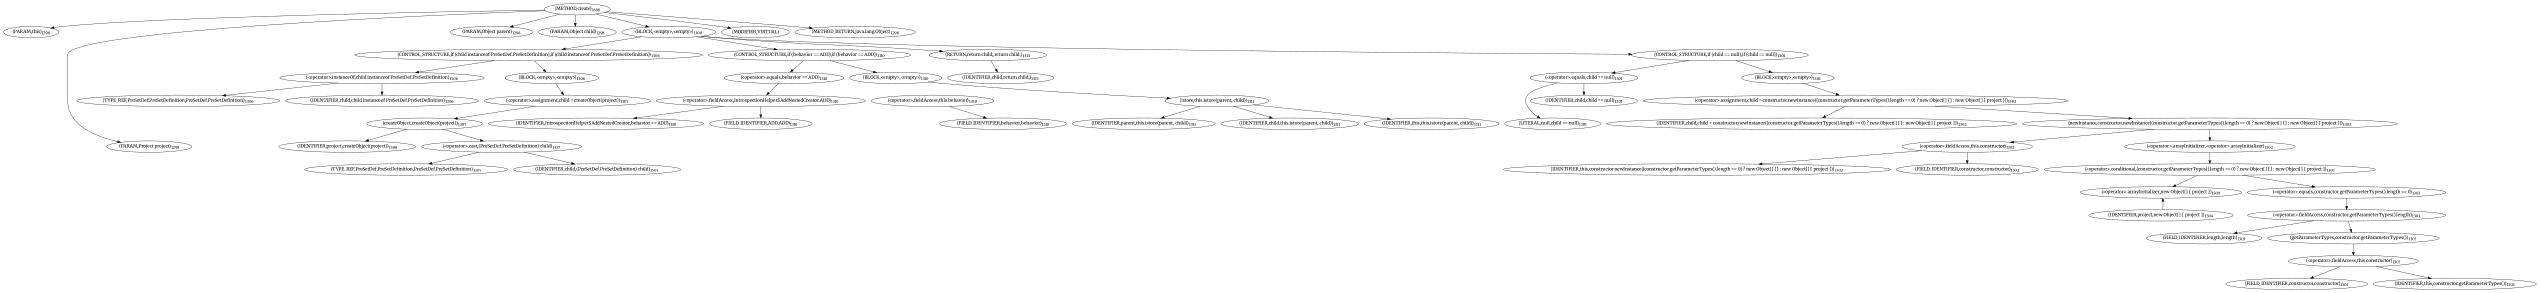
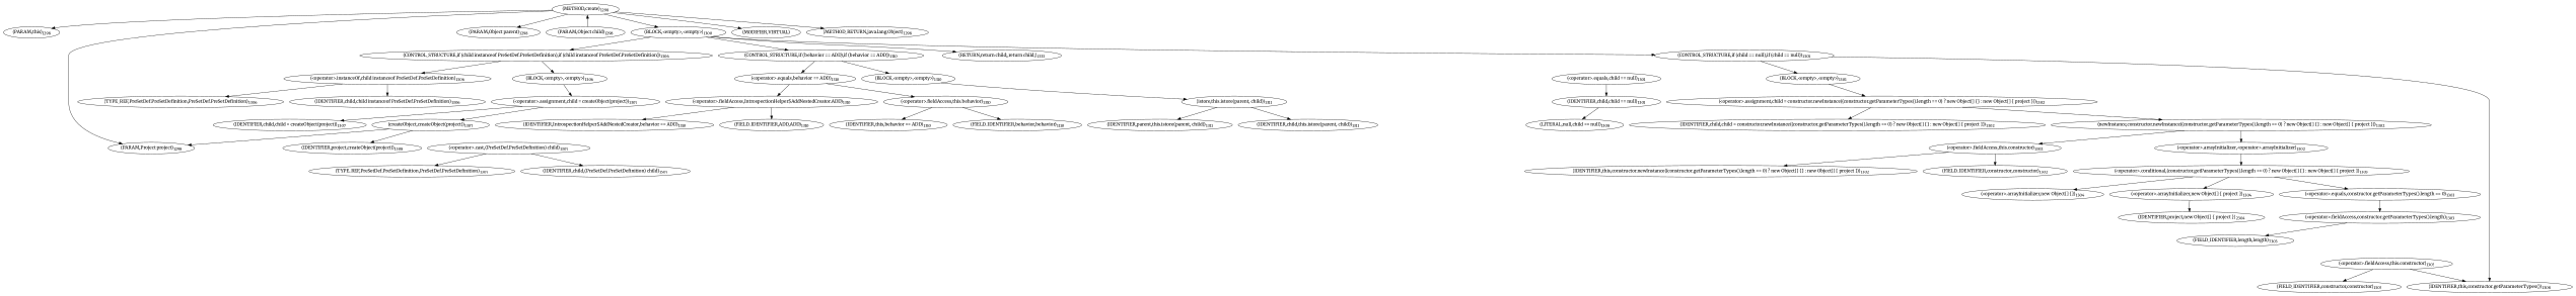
  digraph {
    fontname=Merriweather
    node [fontname=Merriweather]
    edge [fontname=Merriweather]
-   n1 [label=<(METHOD,create)<SUB>1698</SUB>>]
+   n1 [label=<(METHOD,create)<SUB>1298</SUB>>]
    n2 [label=<(PARAM,this)<SUB>1298</SUB>>]
    n3 [label=<(PARAM,Project project)<SUB>1298</SUB>>]
    n4 [label=<(PARAM,Object parent)<SUB>1298</SUB>>]
    n5 [label=<(PARAM,Object child)<SUB>1298</SUB>>]
    n6 [label=<(BLOCK,&lt;empty&gt;,&lt;empty&gt;)<SUB>1300</SUB>>]
    n7 [label=<(MODIFIER,VIRTUAL)>]
    n8 [label=<(METHOD_RETURN,java.lang.Object)<SUB>1298</SUB>>]
    n9 [label=<(CONTROL_STRUCTURE,if (child == null),if (child == null))<SUB>1301</SUB>>]
    n10 [label=<(CONTROL_STRUCTURE,if (child instanceof PreSetDef.PreSetDefinition),if (child instanceof PreSetDef.PreSetDefinition))<SUB>1306</SUB>>]
    n11 [label=<(CONTROL_STRUCTURE,if (behavior == ADD),if (behavior == ADD))<SUB>1310</SUB>>]
    n12 [label=<(RETURN,return child;,return child;)<SUB>1333</SUB>>]
    n13 [label=<(&lt;operator&gt;.equals,child == null)<SUB>1301</SUB>>]
    n14 [label=<(BLOCK,&lt;empty&gt;,&lt;empty&gt;)<SUB>1301</SUB>>]
    n15 [label=<(&lt;operator&gt;.instanceOf,child instanceof PreSetDef.PreSetDefinition)<SUB>1306</SUB>>]
    n16 [label=<(BLOCK,&lt;empty&gt;,&lt;empty&gt;)<SUB>1306</SUB>>]
    n17 [label=<(&lt;operator&gt;.equals,behavior == ADD)<SUB>1310</SUB>>]
    n18 [label=<(BLOCK,&lt;empty&gt;,&lt;empty&gt;)<SUB>1310</SUB>>]
-   n19 [label=<(IDENTIFIER,child,return child;)<SUB>1313</SUB>>]
    n20 [label=<(IDENTIFIER,child,child == null)<SUB>1301</SUB>>]
-   n21 [label=<(LITERAL,null,child == null)<SUB>1301</SUB>>]
+   n21 [label=<(LITERAL,null,child == null)<SUB>1308</SUB>>]
    n22 [label=<(&lt;operator&gt;.assignment,child = constructor.newInstance((constructor.getParameterTypes().length == 0) ? new Object[] {} : new Object[] { project }))<SUB>1302</SUB>>]
    n23 [label=<(IDENTIFIER,child,child = constructor.newInstance((constructor.getParameterTypes().length == 0) ? new Object[] {} : new Object[] { project }))<SUB>1302</SUB>>]
    n24 [label=<(newInstance,constructor.newInstance((constructor.getParameterTypes().length == 0) ? new Object[] {} : new Object[] { project }))<SUB>1302</SUB>>]
    n25 [label=<(&lt;operator&gt;.fieldAccess,this.constructor)<SUB>1302</SUB>>]
    n26 [label=<(&lt;operator&gt;.arrayInitializer,&lt;operator&gt;.arrayInitializer)<SUB>1302</SUB>>]
    n27 [label=<(IDENTIFIER,this,constructor.newInstance((constructor.getParameterTypes().length == 0) ? new Object[] {} : new Object[] { project }))<SUB>1302</SUB>>]
    n28 [label=<(FIELD_IDENTIFIER,constructor,constructor)<SUB>1302</SUB>>]
    n29 [label=<(&lt;operator&gt;.conditional,(constructor.getParameterTypes().length == 0) ? new Object[] {} : new Object[] { project })<SUB>1303</SUB>>]
    n30 [label=<(&lt;operator&gt;.equals,constructor.getParameterTypes().length == 0)<SUB>1303</SUB>>]
-   n32 [label=<(&lt;operator&gt;.arrayInitializer,new Object[] { project })<SUB>1309</SUB>>]
+   n31 [label=<(&lt;operator&gt;.arrayInitializer,new Object[] {})<SUB>1304</SUB>>]
+   n32 [label=<(&lt;operator&gt;.arrayInitializer,new Object[] { project })<SUB>1304</SUB>>]
    n33 [label=<(&lt;operator&gt;.fieldAccess,constructor.getParameterTypes().length)<SUB>1303</SUB>>]
-   n34 [label=<(IDENTIFIER,project,new Object[] { project })<SUB>1304</SUB>>]
-   n35 [label=<(getParameterTypes,constructor.getParameterTypes())<SUB>1303</SUB>>]
-   n36 [label=<(FIELD_IDENTIFIER,length,length)<SUB>1303</SUB>>]
+   n34 [label=<(IDENTIFIER,project,new Object[] { project })<SUB>2304</SUB>>]
+   n36 [label=<(FIELD_IDENTIFIER,length,length)<SUB>7303</SUB>>]
    n37 [label=<(&lt;operator&gt;.fieldAccess,this.constructor)<SUB>1303</SUB>>]
-   n38 [label=<(IDENTIFIER,this,constructor.getParameterTypes())<SUB>1303</SUB>>]
+   n38 [label=<(IDENTIFIER,this,constructor.getParameterTypes())<SUB>1308</SUB>>]
    n39 [label=<(FIELD_IDENTIFIER,constructor,constructor)<SUB>1303</SUB>>]
    n40 [label=<(IDENTIFIER,child,child instanceof PreSetDef.PreSetDefinition)<SUB>1306</SUB>>]
    n41 [label=<(TYPE_REF,PreSetDef.PreSetDefinition,PreSetDef.PreSetDefinition)<SUB>1306</SUB>>]
    n42 [label=<(&lt;operator&gt;.assignment,child = createObject(project))<SUB>1307</SUB>>]
+   n43 [label=<(IDENTIFIER,child,child = createObject(project))<SUB>1307</SUB>>]
    n44 [label=<(createObject,createObject(project))<SUB>1307</SUB>>]
-   n45 [label=<(&lt;operator&gt;.cast,(PreSetDef.PreSetDefinition) child)<SUB>1337</SUB>>]
+   n45 [label=<(&lt;operator&gt;.cast,(PreSetDef.PreSetDefinition) child)<SUB>1307</SUB>>]
    n46 [label=<(IDENTIFIER,project,createObject(project))<SUB>1308</SUB>>]
    n47 [label=<(TYPE_REF,PreSetDef.PreSetDefinition,PreSetDef.PreSetDefinition)<SUB>1307</SUB>>]
    n48 [label=<(IDENTIFIER,child,(PreSetDef.PreSetDefinition) child)<SUB>1507</SUB>>]
-   n49 [label=<(&lt;operator&gt;.fieldAccess,this.behavior)<SUB>1330</SUB>>]
+   n49 [label=<(&lt;operator&gt;.fieldAccess,this.behavior)<SUB>1310</SUB>>]
    n50 [label=<(&lt;operator&gt;.fieldAccess,IntrospectionHelper$AddNestedCreator.ADD)<SUB>1310</SUB>>]
    n51 [label=<(istore,this.istore(parent, child))<SUB>1311</SUB>>]
-   n53 [label=<(FIELD_IDENTIFIER,behavior,behavior)<SUB>1310</SUB>>]
+   n52 [label=<(IDENTIFIER,this,behavior == ADD)<SUB>1310</SUB>>]
+   n53 [label=<(FIELD_IDENTIFIER,behavior,behavior)<SUB>1110</SUB>>]
    n54 [label=<(IDENTIFIER,IntrospectionHelper$AddNestedCreator,behavior == ADD)<SUB>1310</SUB>>]
    n55 [label=<(FIELD_IDENTIFIER,ADD,ADD)<SUB>1310</SUB>>]
-   n56 [label=<(IDENTIFIER,this,this.istore(parent, child))<SUB>1311</SUB>>]
    n57 [label=<(IDENTIFIER,parent,this.istore(parent, child))<SUB>1311</SUB>>]
    n58 [label=<(IDENTIFIER,child,this.istore(parent, child))<SUB>1311</SUB>>]
    n1 -> n2
    n1 -> n3
    n1 -> n4
-   n1 -> n5
+   n5 -> n1
    n1 -> n6
    n1 -> n7
    n1 -> n8
    n6 -> n9
    n6 -> n10
    n6 -> n11
    n6 -> n12
-   n9 -> n13
+   n9 -> n38
    n9 -> n14
    n10 -> n15
    n10 -> n16
    n11 -> n17
    n11 -> n18
-   n12 -> n19
    n13 -> n20
-   n13 -> n21
+   n20 -> n21
    n14 -> n22
    n15 -> n40
    n15 -> n41
    n16 -> n42
+   n17 -> n49
    n17 -> n50
    n18 -> n51
    n22 -> n23
    n22 -> n24
    n24 -> n25
    n24 -> n26
    n25 -> n27
    n25 -> n28
    n26 -> n29
    n29 -> n30
+   n29 -> n31
    n29 -> n32
    n30 -> n33
-   n34 -> n32
-   n33 -> n35
+   n32 -> n34
    n33 -> n36
-   n35 -> n37
    n37 -> n38
    n37 -> n39
+   n42 -> n43
    n42 -> n44
-   n44 -> n45
+   n44 -> n3
    n44 -> n46
    n45 -> n47
    n45 -> n48
+   n49 -> n52
    n49 -> n53
    n50 -> n54
    n50 -> n55
-   n51 -> n56
    n51 -> n57
    n51 -> n58
  }
